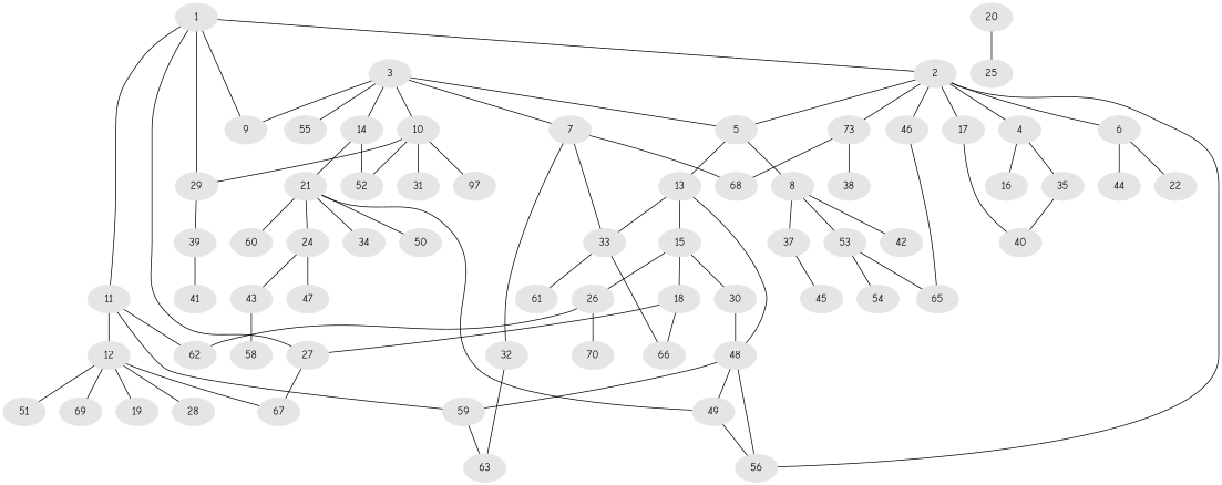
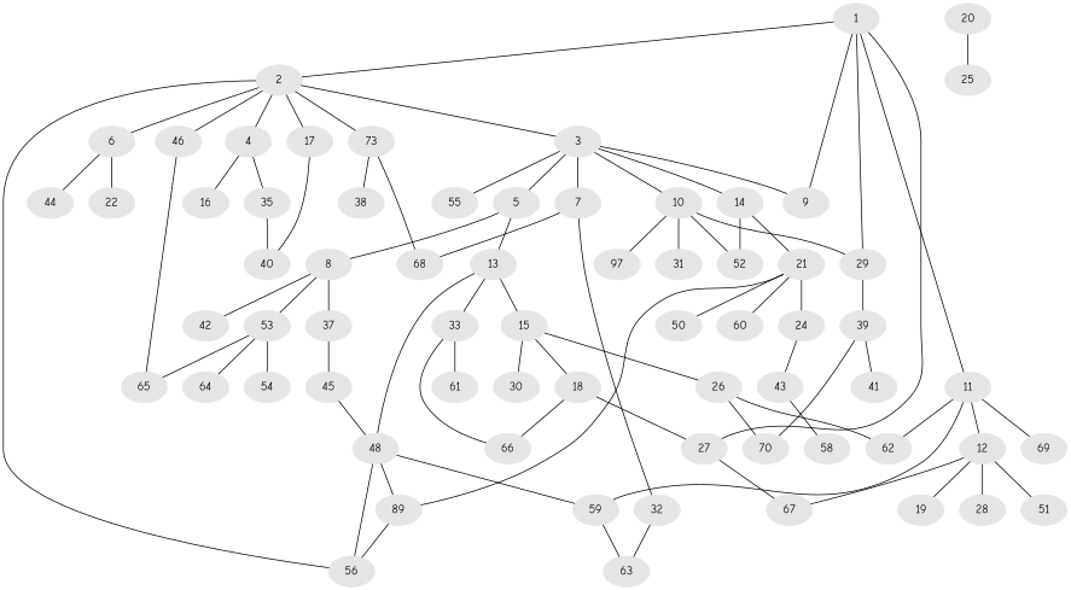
  graph {
    fontname="Comic Neue"
    node [color=gray90 fontname="Comic Neue" style=filled]
    edge [fontname="Comic Neue"]
    1
    2
    9
    11
    27
    29
    3
    4
    6
    17
    n11 [label=73]
    46
    56
    12
    59
    62
    20
    25
    67
    39
    5
    7
    10
    14
    55
    16
    35
    22
    44
    40
    68
    38
    65
    8
    13
    32
    33
    31
    52
    n40 [label=97]
    21
    37
    42
    53
    15
    48
    63
    66
    61
    45
    54
+   64
    19
    28
    51
    69
    18
    26
    30
-   49
+   49 [label=89]
    24
-   34
    50
    60
    70
    43
-   47
    58
    41
    1 -- 2
    1 -- 9
    1 -- 11
    1 -- 27
    1 -- 29
-   2 -- 5
+   2 -- 3
    2 -- 4
    2 -- 6
    2 -- 17
    2 -- n11
    2 -- 46
    2 -- 56
    11 -- 12
    11 -- 59
    11 -- 62
    27 -- 67
    29 -- 39
    3 -- 9
    3 -- 5
    3 -- 7
    3 -- 10
    3 -- 14
    3 -- 55
    4 -- 16
    4 -- 35
    6 -- 22
    6 -- 44
    17 -- 40
    n11 -- 68
    n11 -- 38
    46 -- 65
    12 -- 67
    12 -- 19
    12 -- 28
    12 -- 51
-   12 -- 69
+   11 -- 69
    59 -- 63
    20 -- 25
+   39 -- 70
    39 -- 41
    5 -- 8
    5 -- 13
    7 -- 68
    7 -- 32
-   7 -- 33
    10 -- 29
    10 -- 31
    10 -- 52
    10 -- n40
    14 -- 52
    14 -- 21
    35 -- 40
    8 -- 37
    8 -- 42
    8 -- 53
    13 -- 33
    13 -- 15
    13 -- 48
    32 -- 63
    33 -- 66
    33 -- 61
    21 -- 49
    21 -- 24
-   21 -- 34
    21 -- 50
    21 -- 60
    37 -- 45
    53 -- 65
    53 -- 54
+   53 -- 64
    15 -- 18
    15 -- 26
    15 -- 30
    48 -- 56
    48 -- 59
    48 -- 49
    18 -- 27
    18 -- 66
    26 -- 62
    26 -- 70
-   30 -- 48
+   45 -- 48
    49 -- 56
    24 -- 43
-   24 -- 47
    43 -- 58
  }
